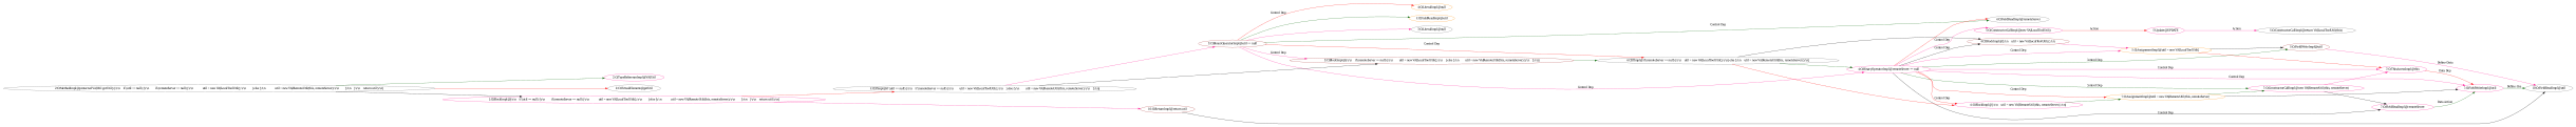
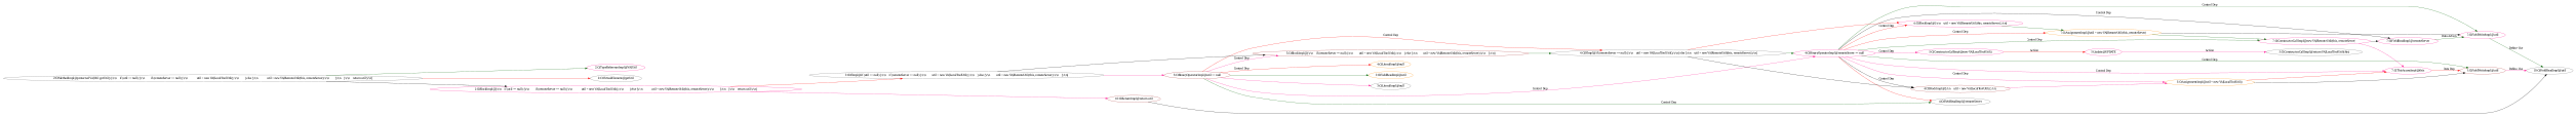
  digraph {
    fontname="PT Serif"
    rankdir=LR
    node [color=deeppink fontname="PT Serif" shape=ellipse]
    edge [color=darkgreen fontname="PT Serif"]
    n1 [label="2:CtTypeReferenceImpl@VAJUtil"]
    n2 [color=gray40 label="2:CtVirtualElement@getUtil"]
    n3 [color=darkorange label="3:CtFieldReadImpl@util"]
    n4 [color=gray40 label="3:CtLiteralImpl@null"]
    n5 [color=brown label="3:CtBinaryOperatorImpl@util == null"]
    n6 [color=gray40 label="4:CtFieldReadImpl@remoteServer"]
    n7 [color=darkorange label="4:CtLiteralImpl@null"]
    n8 [label="4:CtBinaryOperatorImpl@remoteServer == null"]
    n9 [color=gray40 label="4:CtIfImpl@if (remoteServer == null) {\\r\\n    util = new VAJLocalToolUtil();\\r\\n} else {\\r\\n    util = new VAJRemoteUtil(this, remoteServer);\\r\\n}"]
    n10 [color=brown label="3:CtBlockImpl@{\\r\\n    if (remoteServer == null) {\\r\\n        util = new VAJLocalToolUtil();\\r\\n    } else {\\r\\n        util = new VAJRemoteUtil(this, remoteServer);\\r\\n    }\\r\\n}"]
    n11 [color=brown label="5:CtFieldWriteImpl@util"]
    n12 [label="5:CtConstructorCallImpl@new VAJLocalToolUtil()"]
    n13 [color=darkorange label="5:CtAssignmentImpl@util = new VAJLocalToolUtil()"]
    n14 [color=brown label="4:CtBlockImpl@{\\r\\n    util = new VAJLocalToolUtil();\\r\\n}"]
    n15 [label="7:CtFieldWriteImpl@util"]
    n16 [label="7:CtThisAccessImpl@this"]
    n17 [label="7:CtFieldReadImpl@remoteServer"]
    n18 [label="7:CtConstructorCallImpl@new VAJRemoteUtil(this, remoteServer)"]
    n19 [color=darkorange label="7:CtAssignmentImpl@util = new VAJRemoteUtil(this, remoteServer)"]
    n20 [label="6:CtBlockImpl@{\\r\\n    util = new VAJRemoteUtil(this, remoteServer);\\r\\n}"]
    n21 [color=gray40 label="10:CtFieldReadImpl@util"]
    n22 [label="5:Update@UPDATE"]
    n23 [color=gray40 label="5:CtConstructorCallImpl@return VAJLocalToolUtil(this)"]
    n24 [color=gray40 label="3:CtIfImpl@if (util == null) {\\r\\n    if (remoteServer == null) {\\r\\n        util = new VAJLocalToolUtil();\\r\\n    } else {\\r\\n        util = new VAJRemoteUtil(this, remoteServer);\\r\\n    }\\r\\n}"]
    n25 [color=brown label="10:CtReturnImpl@return util"]
    n26 [label="2:CtBlockImpl@{\\r\\n    if (util == null) {\\r\\n        if (remoteServer == null) {\\r\\n            util = new VAJLocalToolUtil();\\r\\n        } else {\\r\\n            util = new VAJRemoteUtil(this, remoteServer);\\r\\n        }\\r\\n    }\\r\\n    return util;\\r\\n}"]
    n27 [color=gray40 label="2:CtMethodImpl@protected VAJUtil getUtil() {\\r\\n    if (util == null) {\\r\\n        if (remoteServer == null) {\\r\\n            util = new VAJLocalToolUtil();\\r\\n        } else {\\r\\n            util = new VAJRemoteUtil(this, remoteServer);\\r\\n        }\\r\\n    }\\r\\n    return util;\\r\\n}"]
    n5 -> n3
    n5 -> n4 [color=deeppink]
    n5 -> n6 [label="Control Dep"]
    n5 -> n7 [color=red label="Control Dep"]
    n5 -> n8 [color=deeppink label="Control Dep"]
    n5 -> n9 [color=red label="Control Dep"]
    n5 -> n10 [color=deeppink label="Control Dep"]
    n8 -> n6 [color=red]
    n8 -> n11 [label="Control Dep"]
    n8 -> n12 [color=deeppink label="Control Dep"]
    n8 -> n13 [color=deeppink label="Control Dep"]
    n8 -> n14 [color=black label="Control Dep"]
-   n8 -> n15 [color=deeppink label="Control Dep"]
+   n8 -> n15 [label="Control Dep"]
    n8 -> n16 [color=deeppink label="Control Dep"]
    n8 -> n17 [color=black label="Control Dep"]
    n8 -> n18 [label="Control Dep"]
    n8 -> n19 [color=red label="Control Dep"]
    n8 -> n20 [color=red label="Control Dep"]
    n9 -> n8
    n9 -> n14 [color=black]
    n9 -> n20 [color=red]
    n10 -> n9
-   n11 -> n21 [color=deeppink label="Define-Data"]
+   n11 -> n21 [color=deeppink label="Define-Use"]
    n12 -> n22 [color=red label=Action]
    n13 -> n11 [color=black]
    n13 -> n16 [color=red]
    n14 -> n13 [color=deeppink]
    n15 -> n21 [label="Define-Use"]
-   n16 -> n15 [color=red label="Data Dep"]
+   n16 -> n11 [color=red label="Data Dep"]
    n17 -> n15 [label="Data Action"]
    n18 -> n16 [color=deeppink]
    n18 -> n17 [color=black]
    n19 -> n15 [color=black]
    n19 -> n18
    n20 -> n19
    n22 -> n23 [color=deeppink label=Action]
    n24 -> n5 [color=deeppink]
    n24 -> n10 [color=black]
    n25 -> n21 [color=black]
    n26 -> n24 [color=red]
    n26 -> n25 [color=deeppink]
    n27 -> n1
    n27 -> n2 [color=red]
    n27 -> n26 [color=black]
  }
